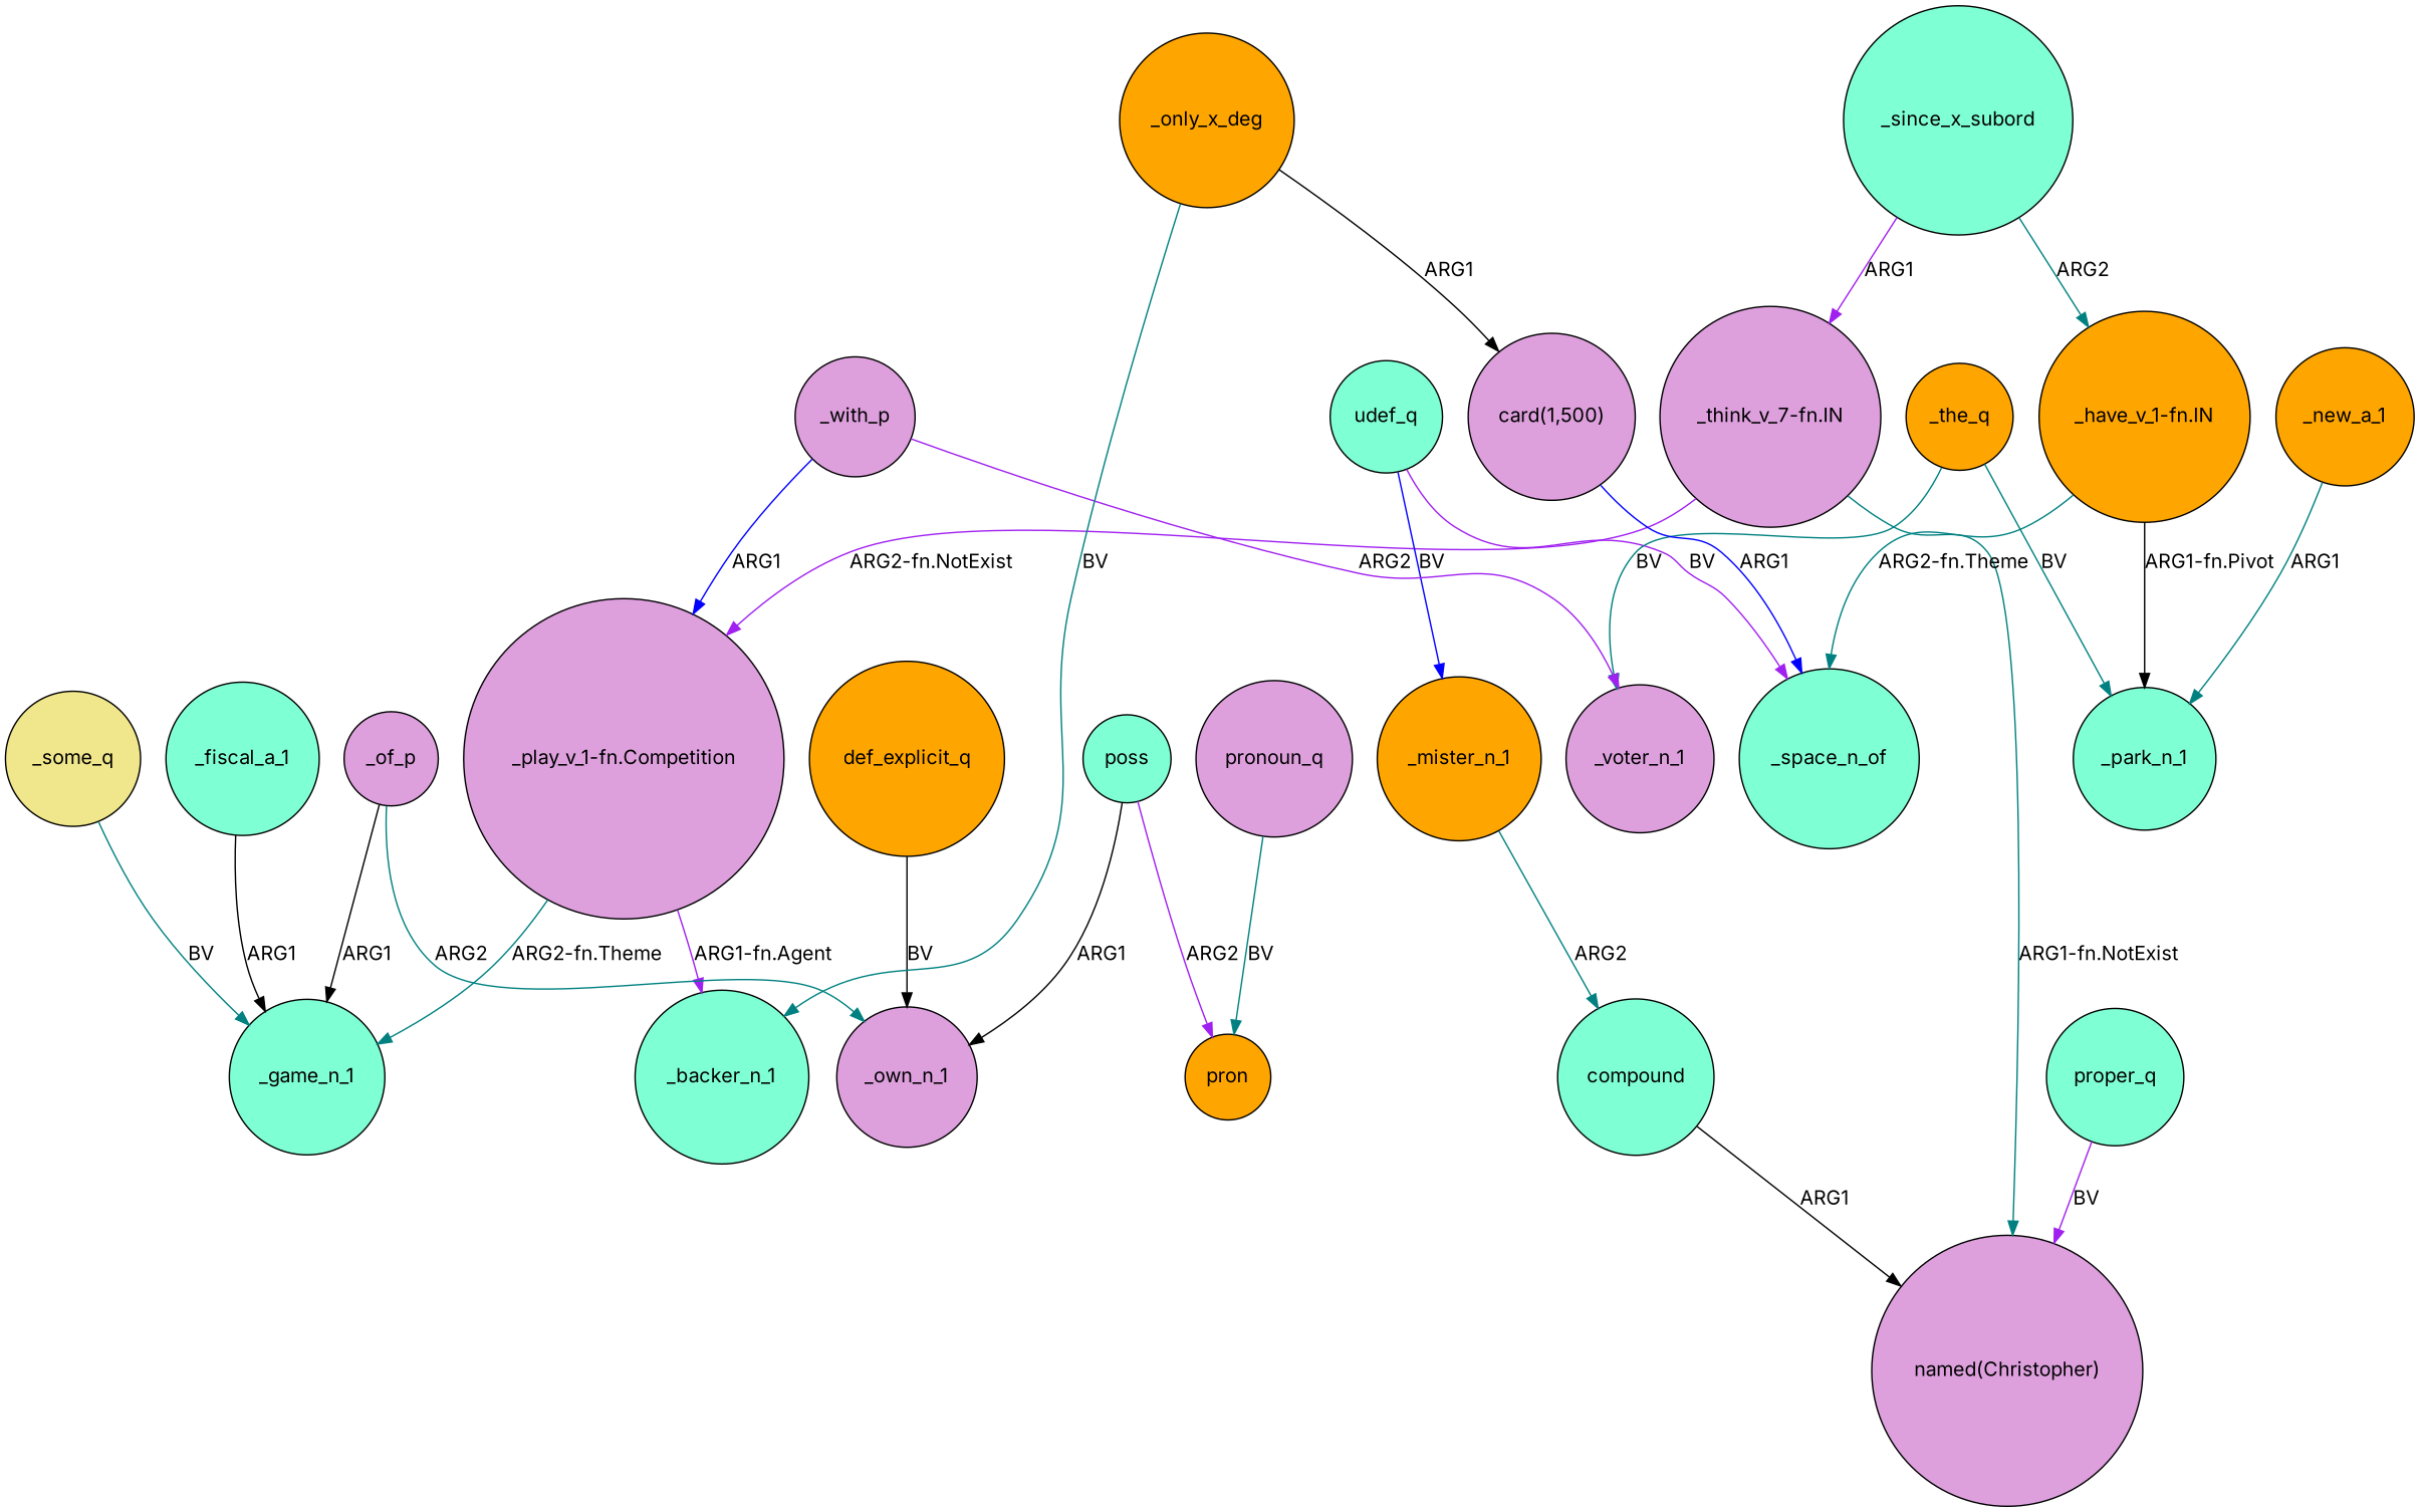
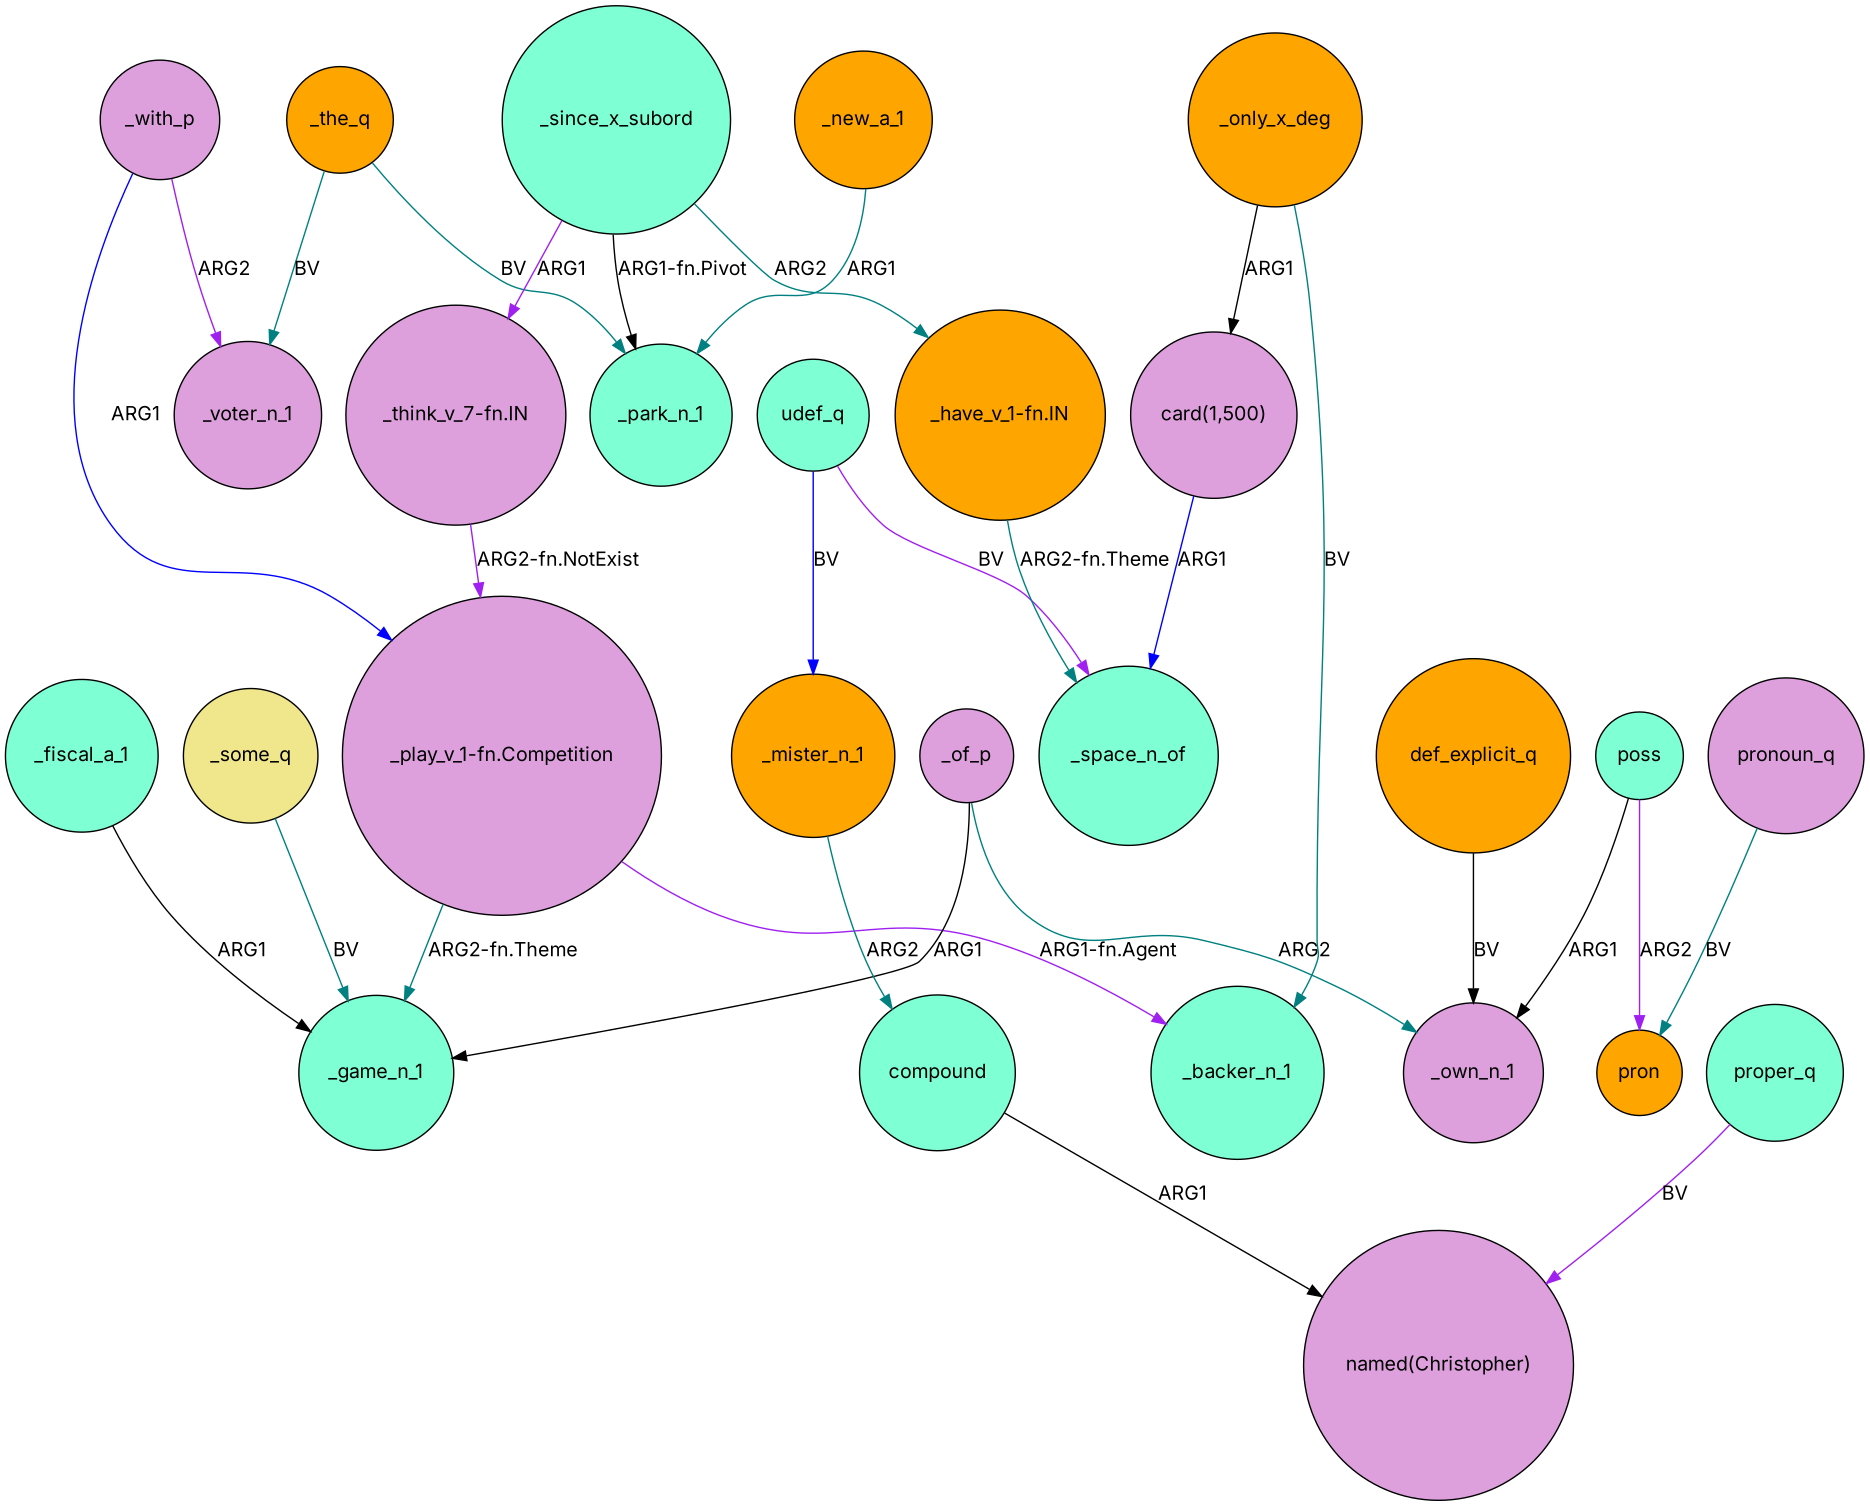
  digraph {
    fontname=Inter
    node [fillcolor=aquamarine fontname=Inter shape=circle style=filled]
    edge [color=teal fontname=Inter]
    n1 [fillcolor=plum label="_think_v_7-fn.IN"]
    "_play_v_1-fn.Competition" [fillcolor=plum]
    "named(Christopher)" [fillcolor=plum]
    _game_n_1
    _backer_n_1
    _some_q [fillcolor=khaki]
    _of_p [fillcolor=plum]
    _own_n_1 [fillcolor=plum]
    poss
    pron [fillcolor=orange]
    compound
    _mister_n_1 [fillcolor=orange]
    udef_q
    _space_n_of
    _the_q [fillcolor=orange]
    _voter_n_1 [fillcolor=plum]
    _park_n_1
    proper_q
    _since_x_subord
    "_have_v_1-fn.IN" [fillcolor=orange]
    _with_p [fillcolor=plum]
    def_explicit_q [fillcolor=orange]
    _new_a_1 [fillcolor=orange]
    pronoun_q [fillcolor=plum]
    _fiscal_a_1
    _only_x_deg [fillcolor=orange]
    "card(1,500)" [fillcolor=plum]
    n1 -> "_play_v_1-fn.Competition" [color=purple label="ARG2-fn.NotExist"]
-   n1 -> "named(Christopher)" [label="ARG1-fn.NotExist"]
    "_play_v_1-fn.Competition" -> _game_n_1 [label="ARG2-fn.Theme"]
    "_play_v_1-fn.Competition" -> _backer_n_1 [color=purple label="ARG1-fn.Agent"]
    _some_q -> _game_n_1 [label=BV]
    _of_p -> _game_n_1 [color=black label=ARG1]
    _of_p -> _own_n_1 [label=ARG2]
    poss -> _own_n_1 [color=black label=ARG1]
    poss -> pron [color=purple label=ARG2]
    compound -> "named(Christopher)" [color=black label=ARG1]
    _mister_n_1 -> compound [label=ARG2]
    udef_q -> _mister_n_1 [color=blue label=BV]
    udef_q -> _space_n_of [color=purple label=BV]
    _the_q -> _voter_n_1 [label=BV]
    _the_q -> _park_n_1 [label=BV]
    proper_q -> "named(Christopher)" [color=purple label=BV]
    _since_x_subord -> n1 [color=purple label=ARG1]
    _since_x_subord -> "_have_v_1-fn.IN" [label=ARG2]
    "_have_v_1-fn.IN" -> _space_n_of [label="ARG2-fn.Theme"]
-   "_have_v_1-fn.IN" -> _park_n_1 [color=black label="ARG1-fn.Pivot"]
+   _since_x_subord -> _park_n_1 [color=black label="ARG1-fn.Pivot"]
    _with_p -> "_play_v_1-fn.Competition" [color=blue label=ARG1]
    _with_p -> _voter_n_1 [color=purple label=ARG2]
    def_explicit_q -> _own_n_1 [color=black label=BV]
    _new_a_1 -> _park_n_1 [label=ARG1]
    pronoun_q -> pron [label=BV]
    _fiscal_a_1 -> _game_n_1 [color=black label=ARG1]
    _only_x_deg -> _backer_n_1 [label=BV]
    _only_x_deg -> "card(1,500)" [color=black label=ARG1]
    "card(1,500)" -> _space_n_of [color=blue label=ARG1]
  }
